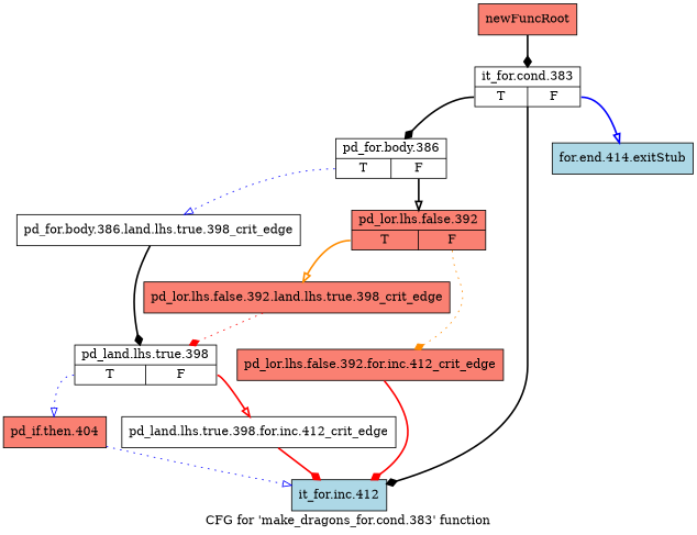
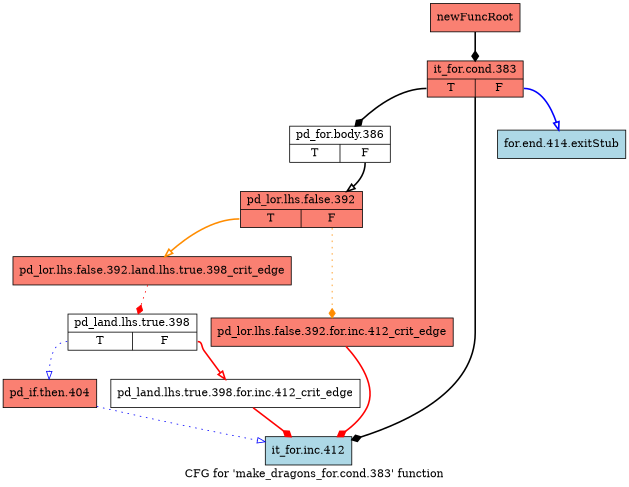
  digraph {
    fontname="DejaVu Serif"
    label="CFG for 'make_dragons_for.cond.383' function"
    node [fillcolor=salmon fontname="DejaVu Serif" shape=record style=filled]
    edge [arrowhead=diamond color=black fontname="DejaVu Serif" style=bold]
    n1 [label="{newFuncRoot}"]
-   n2 [fillcolor=white label="{it_for.cond.383|{<s0>T|<s1>F}}"]
+   n2 [label="{it_for.cond.383|{<s0>T|<s1>F}}"]
    n3 [fillcolor=lightblue label="{for.end.414.exitStub}"]
    n4 [fillcolor=white label="{pd_for.body.386|{<s0>T|<s1>F}}"]
    n5 [fillcolor=lightblue label="{it_for.inc.412}"]
-   n6 [fillcolor=white label="{pd_for.body.386.land.lhs.true.398_crit_edge}"]
    n7 [label="{pd_lor.lhs.false.392|{<s0>T|<s1>F}}"]
    n8 [fillcolor=white label="{pd_land.lhs.true.398|{<s0>T|<s1>F}}"]
    n9 [label="{pd_lor.lhs.false.392.land.lhs.true.398_crit_edge}"]
    n10 [label="{pd_lor.lhs.false.392.for.inc.412_crit_edge}"]
    n11 [label="{pd_if.then.404}"]
    n12 [fillcolor=white label="{pd_land.lhs.true.398.for.inc.412_crit_edge}"]
    n1 -> n2
    n2 -> n3 [arrowhead=onormal color=blue tailport=s1]
    n2 -> n4 [tailport=s0]
    n2 -> n5
-   n4 -> n6 [arrowhead=onormal color=blue style=dotted tailport=s0]
    n4 -> n7 [arrowhead=onormal tailport=s1]
-   n6 -> n8
    n7 -> n9 [arrowhead=onormal color=darkorange tailport=s0]
    n7 -> n10 [color=darkorange style=dotted tailport=s1]
    n8 -> n11 [arrowhead=onormal color=blue style=dotted tailport=s0]
    n8 -> n12 [arrowhead=onormal color=red tailport=s1]
    n9 -> n8 [color=red style=dotted]
    n10 -> n5 [color=red]
    n11 -> n5 [arrowhead=onormal color=blue style=dotted]
    n12 -> n5 [color=red]
  }
